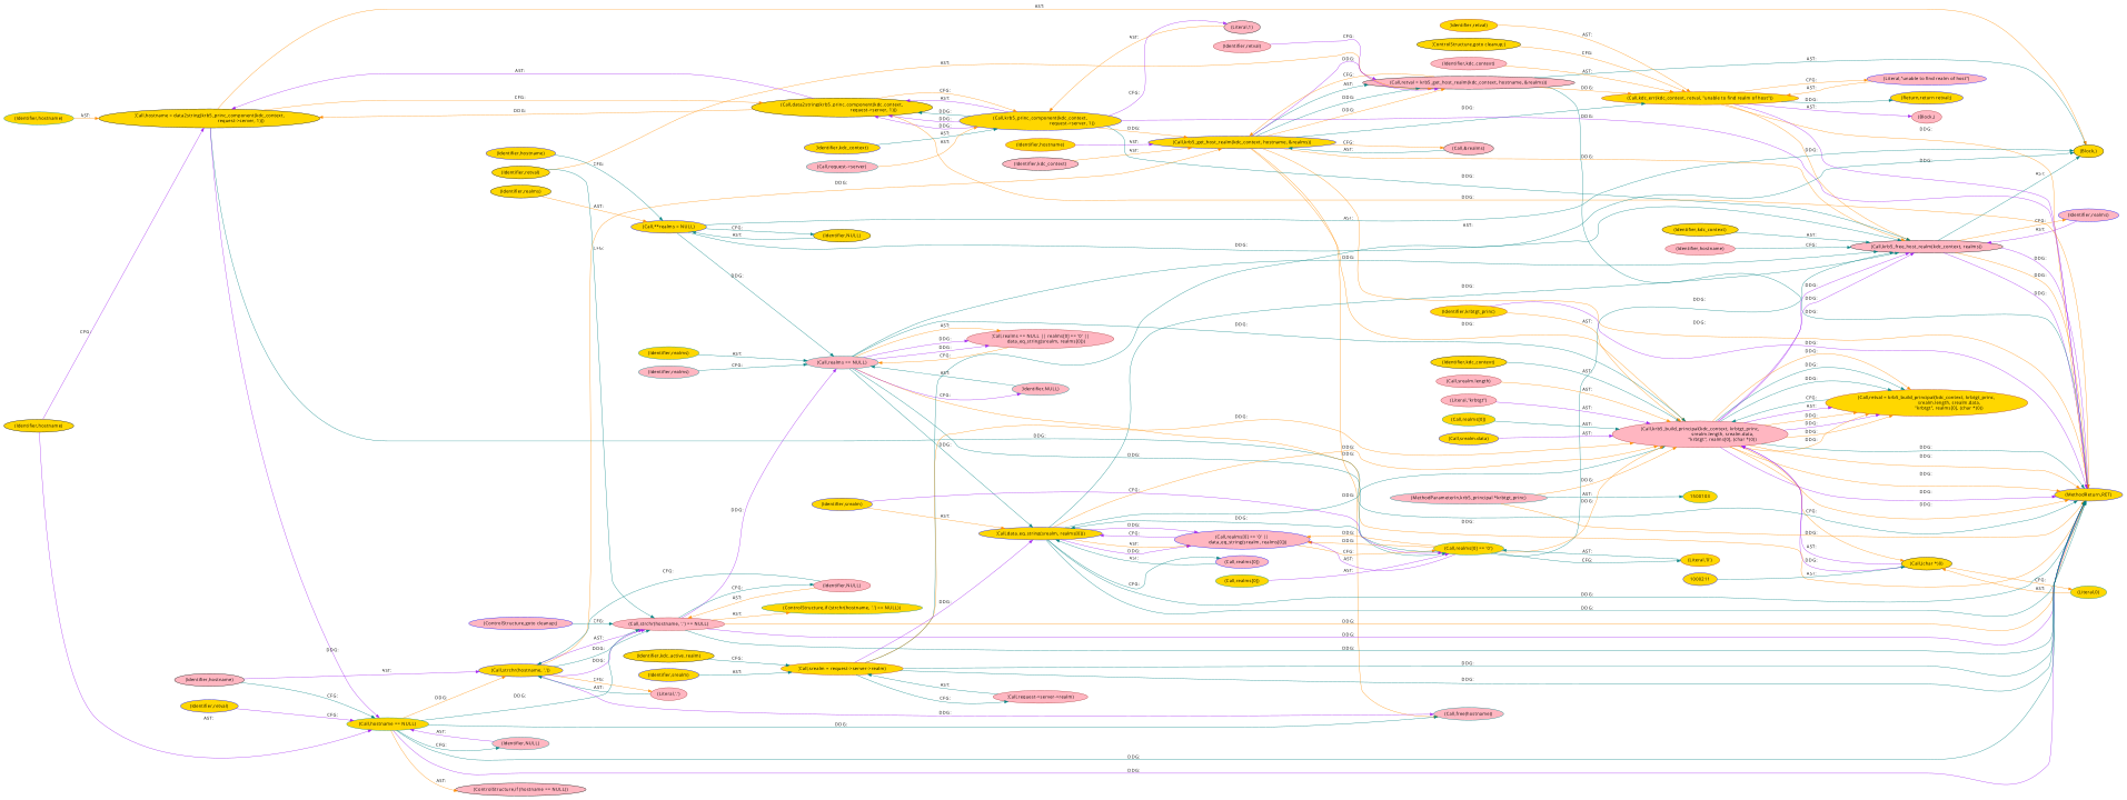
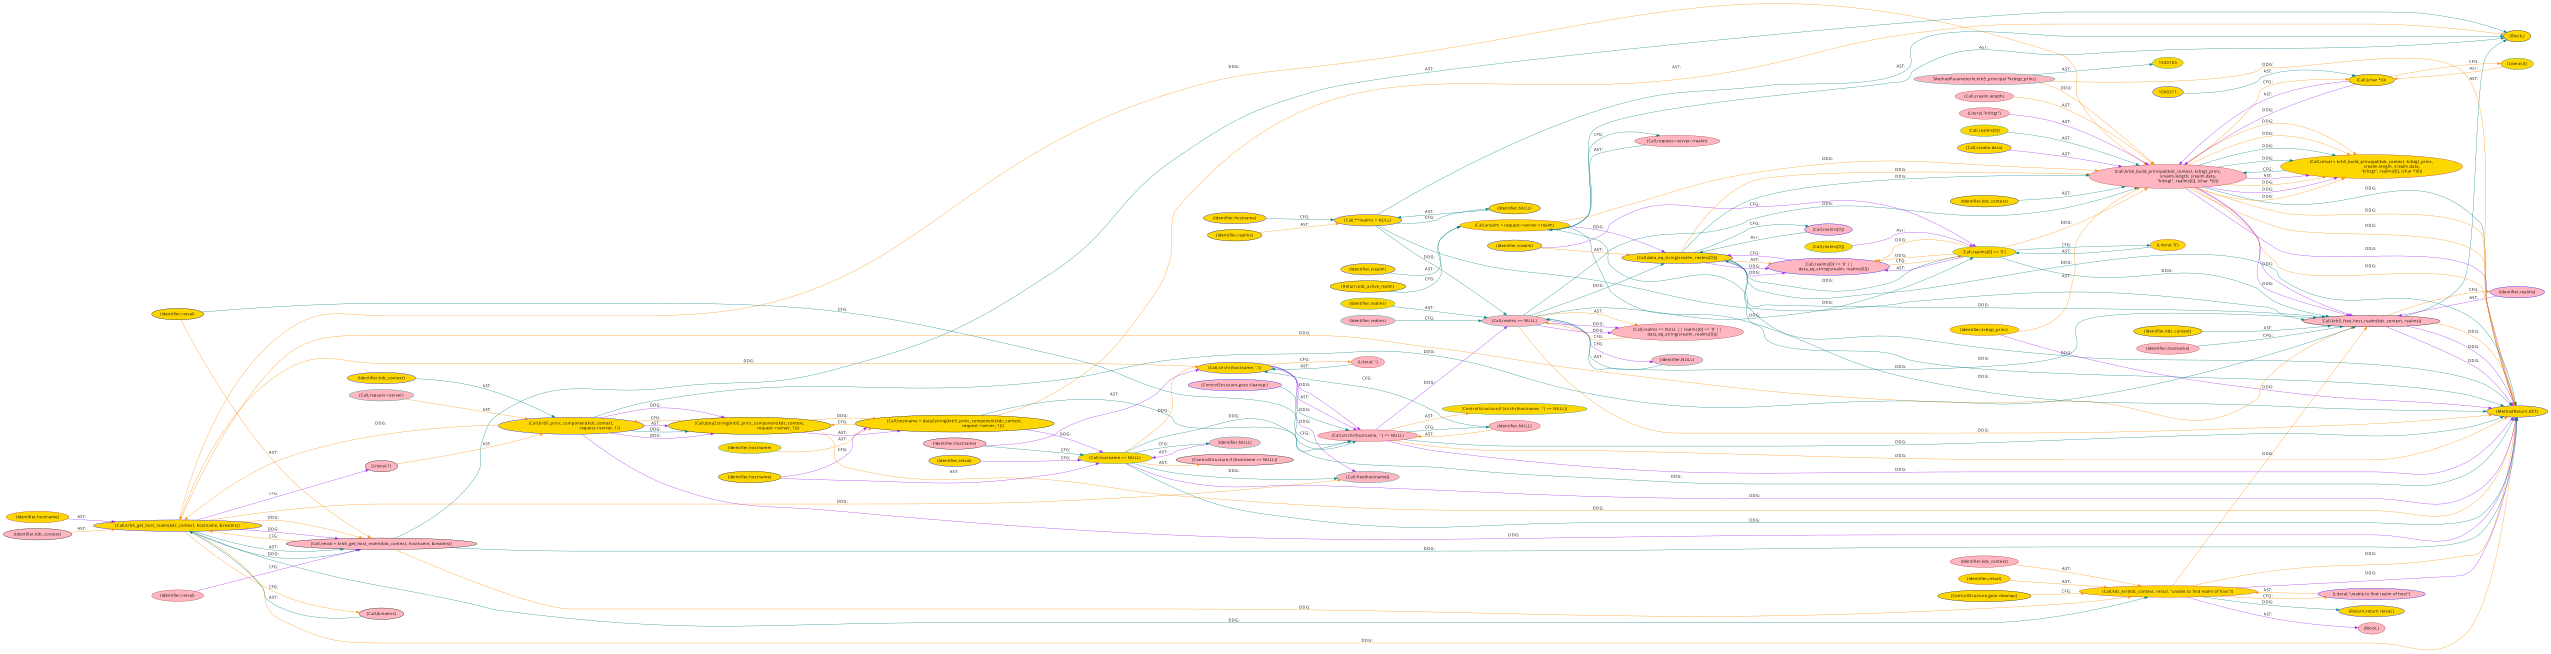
  digraph {
    fontname="Open Sans"
    rankdir=LR
    node [color=black fillcolor=gold fontname="Open Sans" style=filled]
    edge [color=teal fontname="Open Sans"]
    n1 [fillcolor=lightpink label="(Call,krb5_free_host_realm(kdc_context, realms))"]
    n2 [color=blue label="(MethodReturn,RET)"]
    n3 [color=blue fillcolor=lightpink label="(Identifier,realms)"]
    n4 [label="(Block,)"]
    n5 [color=brown label="(Call,kdc_err(kdc_context, retval, \"unable to find realm of host\"))"]
    n6 [color=blue fillcolor=lightpink label="(Literal,\"unable to find realm of host\")"]
    n7 [color=blue label="(Return,return retval;)"]
    n8 [color=brown fillcolor=lightpink label="(Block,)"]
    n9 [color=blue label="(Call,krb5_get_host_realm(kdc_context, hostname, &realms))"]
    n10 [fillcolor=lightpink label="(Call,retval = krb5_get_host_realm(kdc_context, hostname, &realms))"]
    n11 [color=brown fillcolor=lightpink label="(Call,krb5_build_principal(kdc_context, krbtgt_princ,\n                                  srealm.length, srealm.data,\n                                  \"krbtgt\", realms[0], (char *)0))"]
    n12 [color=teal fillcolor=lightpink label="(Call,free(hostname))"]
    n13 [fillcolor=lightpink label="(Call,&realms)"]
    n14 [label="(Call,(char *)0)"]
    n15 [color=brown label="(Call,retval = krb5_build_principal(kdc_context, krbtgt_princ,\n                                  srealm.length, srealm.data,\n                                  \"krbtgt\", realms[0], (char *)0))"]
    n16 [color=blue label="(Call,krb5_princ_component(kdc_context,\n                                                request->server, 1))"]
    n17 [label="(Call,data2string(krb5_princ_component(kdc_context,\n                                                request->server, 1)))"]
    n18 [fillcolor=lightpink label="(Literal,1)"]
    n19 [label="(Call,hostname = data2string(krb5_princ_component(kdc_context,\n                                                request->server, 1)))"]
    n20 [color=blue label="(Call,strchr(hostname, '.'))"]
    n21 [color=brown fillcolor=lightpink label="(Call,strchr(hostname, '.') == NULL)"]
    n22 [color=brown fillcolor=lightpink label="(Literal,'.')"]
    n23 [color=teal fillcolor=lightpink label="(Call,realms == NULL)"]
    n24 [color=teal label="(ControlStructure,if (strchr(hostname, '.') == NULL))"]
    n25 [color=brown fillcolor=lightpink label="(Identifier,NULL)"]
    n26 [color=teal label="(Call,hostname == NULL)"]
    n27 [color=teal fillcolor=lightpink label="(Identifier,NULL)"]
    n28 [fillcolor=lightpink label="(ControlStructure,if (hostname == NULL))"]
    n29 [color=teal label="(Literal,0)"]
    n30 [color=teal fillcolor=lightpink label="(MethodParameterIn,krb5_principal *krbtgt_princ)"]
    n31 [color=teal label=1500103]
    n32 [color=blue label="(Call,data_eq_string(srealm, realms[0]))"]
    n33 [color=blue fillcolor=lightpink label="(Call,realms[0])"]
    n34 [color=blue fillcolor=lightpink label="(Call,realms[0] == '\0' ||\n         data_eq_string(srealm, realms[0]))"]
    n35 [color=teal label="(Call,realms[0] == '\0')"]
    n36 [color=brown label="(Call,srealm = request->server->realm)"]
    n37 [color=brown fillcolor=lightpink label="(Call,request->server->realm)"]
    n38 [color=brown label="(Literal,'\0')"]
    n39 [color=brown fillcolor=lightpink label="(Call,realms == NULL || realms[0] == '\0' ||\n         data_eq_string(srealm, realms[0]))"]
    n40 [color=teal fillcolor=lightpink label="(Identifier,NULL)"]
    n41 [color=blue label="(Call,**realms = NULL)"]
    n42 [label="(Identifier,NULL)"]
    n43 [color=blue fillcolor=lightpink label="(ControlStructure,goto cleanup;)"]
    n44 [color=brown label="(Identifier,hostname)"]
    n45 [label="(Identifier,kdc_context)"]
    n46 [color=brown label="(Identifier,krbtgt_princ)"]
    n47 [label="(Identifier,retval)"]
    n48 [color=brown fillcolor=lightpink label="(Call,srealm.length)"]
    n49 [color=blue label="(Identifier,srealm)"]
    n50 [color=teal label="(Identifier,realms)"]
    n51 [color=teal fillcolor=lightpink label="(Identifier,realms)"]
    n52 [color=blue label="(Identifier,hostname)"]
    n53 [color=blue label="(Identifier,kdc_context)"]
    n54 [color=teal label="(Call,realms[0])"]
    n55 [fillcolor=lightpink label="(Identifier,hostname)"]
    n56 [color=blue label="(Identifier,retval)"]
    n57 [color=brown label="(Identifier,retval)"]
    n58 [fillcolor=lightpink label="(Identifier,kdc_context)"]
    n59 [color=teal label="(Identifier,hostname)"]
    n60 [color=brown fillcolor=lightpink label="(Literal,\"krbtgt\")"]
    n61 [label="(Identifier,realms)"]
    n62 [label="(ControlStructure,goto cleanup;)"]
    n63 [color=brown fillcolor=lightpink label="(Identifier,kdc_context)"]
    n64 [color=blue label="(Identifier,srealm)"]
    n65 [color=teal fillcolor=lightpink label="(Call,request->server)"]
    n66 [label="(Identifier,hostname)"]
    n67 [color=teal label="(Call,realms[0])"]
    n68 [color=blue label="(Call,srealm.data)"]
-   n69 [label="(Identifier,kdc_active_realm)"]
+   n69 [label="(Return,kdc_active_realm)"]
    n70 [label="(Identifier,kdc_context)"]
    n71 [color=brown fillcolor=lightpink label="(Identifier,retval)"]
    n72 [color=brown fillcolor=lightpink label="(Identifier,hostname)"]
    1000211 [color=blue]
    n1 -> n2 [color=darkorange label="DDG: "]
    n1 -> n2 [color=purple label="DDG: "]
    n1 -> n2 [color=purple label="DDG: "]
    n1 -> n3 [color=darkorange label="CFG: "]
    n1 -> n4 [label="AST: "]
    n3 -> n1 [color=purple label="AST: "]
    n5 -> n1 [color=darkorange label="DDG: "]
    n5 -> n2 [color=darkorange label="DDG: "]
    n5 -> n2 [color=purple label="DDG: "]
    n5 -> n6 [color=darkorange label="CFG: "]
    n5 -> n7 [label="DDG: "]
    n5 -> n8 [color=purple label="AST: "]
    n6 -> n5 [color=darkorange label="AST: "]
    n9 -> n1 [color=darkorange label="DDG: "]
    n9 -> n2 [color=darkorange label="DDG: "]
    n9 -> n5 [label="DDG: "]
    n9 -> n10 [label="AST: "]
    n9 -> n10 [label="DDG: "]
    n9 -> n10 [color=darkorange label="DDG: "]
    n9 -> n10 [color=purple label="DDG: "]
    n9 -> n11 [color=darkorange label="DDG: "]
    n9 -> n12 [color=darkorange label="DDG: "]
    n9 -> n13 [color=darkorange label="CFG: "]
    n10 -> n2 [label="DDG: "]
    n10 -> n4 [label="AST: "]
    n10 -> n5 [color=darkorange label="DDG: "]
    n10 -> n9 [color=darkorange label="CFG: "]
    n11 -> n1 [color=purple label="DDG: "]
    n11 -> n1 [color=purple label="DDG: "]
    n11 -> n2 [label="DDG: "]
    n11 -> n2 [color=darkorange label="DDG: "]
    n11 -> n2 [color=darkorange label="DDG: "]
    n11 -> n2 [color=purple label="DDG: "]
    n11 -> n2 [color=darkorange label="DDG: "]
    n11 -> n14 [color=darkorange label="CFG: "]
    n11 -> n15 [color=purple label="AST: "]
    n11 -> n15 [color=darkorange label="DDG: "]
    n11 -> n15 [color=purple label="DDG: "]
    n11 -> n15 [color=darkorange label="DDG: "]
    n11 -> n15 [color=darkorange label="DDG: "]
    n11 -> n15 [color=darkorange label="DDG: "]
    n11 -> n15 [label="DDG: "]
    n11 -> n15 [label="DDG: "]
    n13 -> n9 [label="AST: "]
    n14 -> n11 [color=purple label="AST: "]
    n14 -> n11 [color=purple label="DDG: "]
    n14 -> n29 [color=darkorange label="CFG: "]
    n15 -> n11 [label="CFG: "]
    n16 -> n1 [label="DDG: "]
    n16 -> n2 [color=purple label="DDG: "]
    n16 -> n9 [color=darkorange label="DDG: "]
    n16 -> n17 [color=purple label="AST: "]
    n16 -> n17 [label="DDG: "]
    n16 -> n17 [color=purple label="DDG: "]
    n16 -> n17 [color=purple label="DDG: "]
-   n16 -> n18 [color=purple label="CFG: "]
+   n9 -> n18 [color=purple label="CFG: "]
    n17 -> n2 [color=darkorange label="DDG: "]
    n17 -> n16 [color=darkorange label="CFG: "]
    n17 -> n19 [color=purple label="AST: "]
    n17 -> n19 [color=darkorange label="DDG: "]
    n18 -> n16 [color=darkorange label="AST: "]
    n19 -> n2 [label="DDG: "]
    n19 -> n4 [color=darkorange label="AST: "]
    n19 -> n17 [color=darkorange label="CFG: "]
    n19 -> n26 [color=purple label="DDG: "]
    n20 -> n9 [color=darkorange label="DDG: "]
    n20 -> n12 [color=purple label="DDG: "]
    n20 -> n21 [color=purple label="AST: "]
    n20 -> n21 [label="DDG: "]
    n20 -> n21 [color=purple label="DDG: "]
    n20 -> n22 [color=darkorange label="CFG: "]
    n21 -> n2 [label="DDG: "]
    n21 -> n2 [color=darkorange label="DDG: "]
    n21 -> n2 [color=purple label="DDG: "]
    n21 -> n23 [color=purple label="DDG: "]
    n21 -> n24 [color=darkorange label="AST: "]
    n21 -> n25 [label="CFG: "]
    n22 -> n20 [label="AST: "]
    n23 -> n1 [label="DDG: "]
    n23 -> n2 [color=darkorange label="DDG: "]
    n23 -> n11 [label="DDG: "]
    n23 -> n32 [label="DDG: "]
    n23 -> n35 [label="DDG: "]
    n23 -> n39 [color=darkorange label="AST: "]
    n23 -> n39 [color=purple label="DDG: "]
    n23 -> n39 [color=purple label="DDG: "]
    n23 -> n40 [color=purple label="CFG: "]
    n25 -> n20 [label="CFG: "]
    n25 -> n21 [color=darkorange label="AST: "]
    n26 -> n2 [color=purple label="DDG: "]
    n26 -> n2 [label="DDG: "]
    n26 -> n12 [label="DDG: "]
    n26 -> n20 [color=darkorange label="DDG: "]
    n26 -> n21 [label="DDG: "]
    n26 -> n27 [label="CFG: "]
    n26 -> n28 [color=darkorange label="AST: "]
    n27 -> n26 [color=purple label="AST: "]
    n29 -> n14 [color=darkorange label="AST: "]
    n30 -> n2 [color=darkorange label="DDG: "]
    n30 -> n11 [color=darkorange label="DDG: "]
    n30 -> n31 [label="AST: "]
    n32 -> n1 [label="DDG: "]
    n32 -> n2 [label="DDG: "]
    n32 -> n2 [label="DDG: "]
    n32 -> n11 [color=darkorange label="DDG: "]
    n32 -> n11 [label="DDG: "]
    n32 -> n33 [label="CFG: "]
    n32 -> n34 [color=darkorange label="AST: "]
    n32 -> n34 [color=purple label="DDG: "]
    n32 -> n34 [color=purple label="DDG: "]
    n33 -> n32 [label="AST: "]
    n34 -> n32 [color=purple label="CFG: "]
    n34 -> n35 [color=darkorange label="CFG: "]
    n35 -> n1 [label="DDG: "]
    n35 -> n11 [color=darkorange label="DDG: "]
    n35 -> n32 [label="DDG: "]
    n35 -> n34 [color=purple label="AST: "]
    n35 -> n34 [color=darkorange label="DDG: "]
    n35 -> n34 [color=darkorange label="DDG: "]
    n35 -> n38 [label="CFG: "]
    n36 -> n2 [label="DDG: "]
    n36 -> n2 [label="DDG: "]
    n36 -> n4 [label="AST: "]
    n36 -> n11 [color=darkorange label="DDG: "]
    n36 -> n32 [color=purple label="DDG: "]
    n36 -> n37 [label="CFG: "]
    n37 -> n36 [label="AST: "]
    n38 -> n35 [label="AST: "]
    n39 -> n23 [color=darkorange label="CFG: "]
    n40 -> n23 [label="AST: "]
    n41 -> n1 [label="DDG: "]
    n41 -> n4 [label="AST: "]
    n41 -> n23 [label="DDG: "]
    n41 -> n42 [label="CFG: "]
    n42 -> n41 [label="AST: "]
    n43 -> n21 [label="CFG: "]
    n44 -> n9 [color=purple label="AST: "]
    n45 -> n11 [label="AST: "]
    n46 -> n2 [color=purple label="DDG: "]
    n46 -> n11 [color=darkorange label="AST: "]
    n47 -> n10 [color=darkorange label="AST: "]
    n47 -> n21 [label="CFG: "]
    n48 -> n11 [color=darkorange label="AST: "]
    n49 -> n36 [label="AST: "]
    n50 -> n23 [label="AST: "]
    n51 -> n23 [label="CFG: "]
    n52 -> n41 [label="CFG: "]
    n53 -> n16 [label="AST: "]
    n54 -> n35 [color=purple label="AST: "]
    n55 -> n20 [color=purple label="AST: "]
    n55 -> n26 [label="CFG: "]
    n56 -> n26 [color=purple label="CFG: "]
    n57 -> n5 [color=darkorange label="AST: "]
    n58 -> n9 [color=darkorange label="AST: "]
    n59 -> n19 [color=darkorange label="AST: "]
    n60 -> n11 [color=purple label="AST: "]
    n61 -> n41 [color=darkorange label="AST: "]
    n62 -> n5 [color=darkorange label="CFG: "]
    n63 -> n5 [color=darkorange label="AST: "]
    n64 -> n32 [color=darkorange label="AST: "]
    n64 -> n35 [color=purple label="CFG: "]
    n65 -> n16 [color=darkorange label="AST: "]
    n66 -> n19 [color=purple label="CFG: "]
    n66 -> n26 [color=purple label="AST: "]
    n67 -> n11 [label="AST: "]
    n68 -> n11 [color=purple label="AST: "]
    n69 -> n36 [label="CFG: "]
    n70 -> n1 [label="AST: "]
    n71 -> n10 [color=purple label="CFG: "]
    n72 -> n1 [label="CFG: "]
    1000211 -> n14 [label="AST: "]
  }
